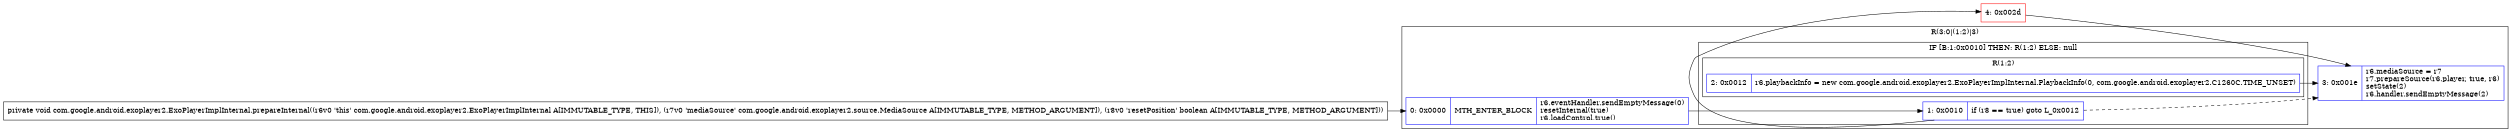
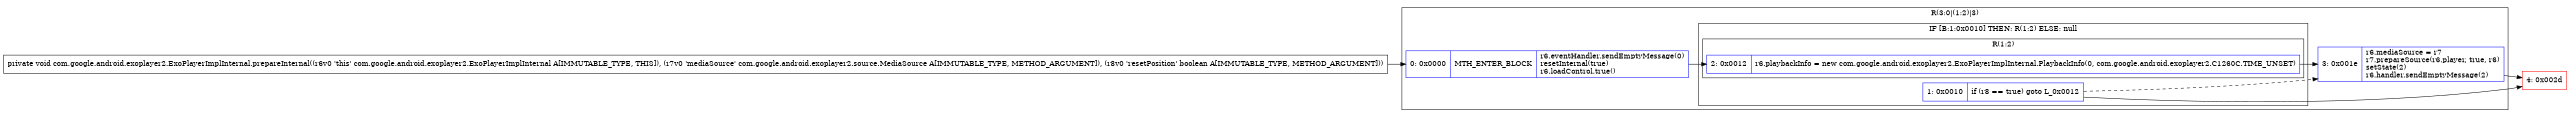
  digraph {
    rankdir=LR
    node [color=blue shape=record]
    n1 [label="{2\:\ 0x0012|r6.playbackInfo = new com.google.android.exoplayer2.ExoPlayerImplInternal.PlaybackInfo(0, com.google.android.exoplayer2.C1260C.TIME_UNSET)\l}"]
    n2 [label="{1\:\ 0x0010|if (r8 == true) goto L_0x0012\l}"]
    n3 [label="{0\:\ 0x0000|MTH_ENTER_BLOCK\l|r6.eventHandler.sendEmptyMessage(0)\lresetInternal(true)\lr6.loadControl.true()\l}"]
    n4 [label="{3\:\ 0x001e|r6.mediaSource = r7\lr7.prepareSource(r6.player, true, r6)\lsetState(2)\lr6.handler.sendEmptyMessage(2)\l}"]
    n5 [color=red label="{4\:\ 0x002d}"]
    n6 [label="{private void com.google.android.exoplayer2.ExoPlayerImplInternal.prepareInternal((r6v0 'this' com.google.android.exoplayer2.ExoPlayerImplInternal A[IMMUTABLE_TYPE, THIS]), (r7v0 'mediaSource' com.google.android.exoplayer2.source.MediaSource A[IMMUTABLE_TYPE, METHOD_ARGUMENT]), (r8v0 'resetPosition' boolean A[IMMUTABLE_TYPE, METHOD_ARGUMENT])) }" color=""]
    subgraph cluster_1 {
      label="R(3:0|(1:2)|3)"
      n3
      n4
      subgraph cluster_2 {
        label="IF [B:1:0x0010] THEN: R(1:2) ELSE: null"
        n2
        subgraph cluster_3 {
          label="R(1:2)"
          n1
        }
      }
    }
    n1 -> n4
    n2 -> n4 [style=dashed]
    n2 -> n5
-   n3 -> n2
-   n5 -> n4
+   n3 -> n1
+   n4 -> n5
    n6 -> n3
  }
